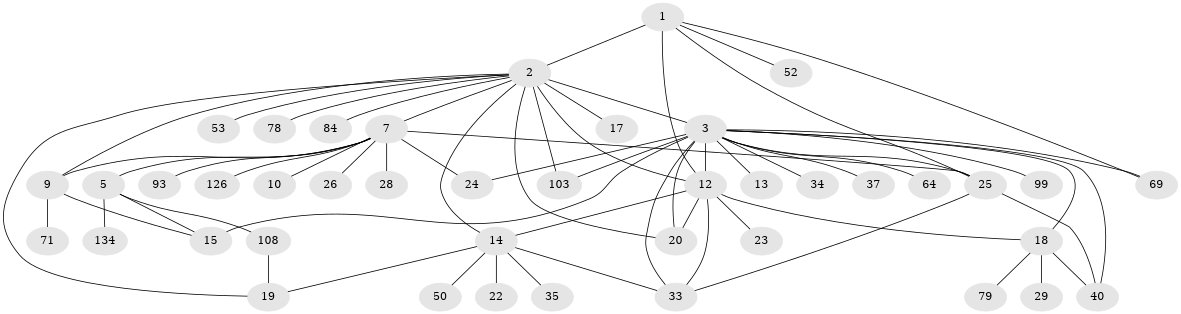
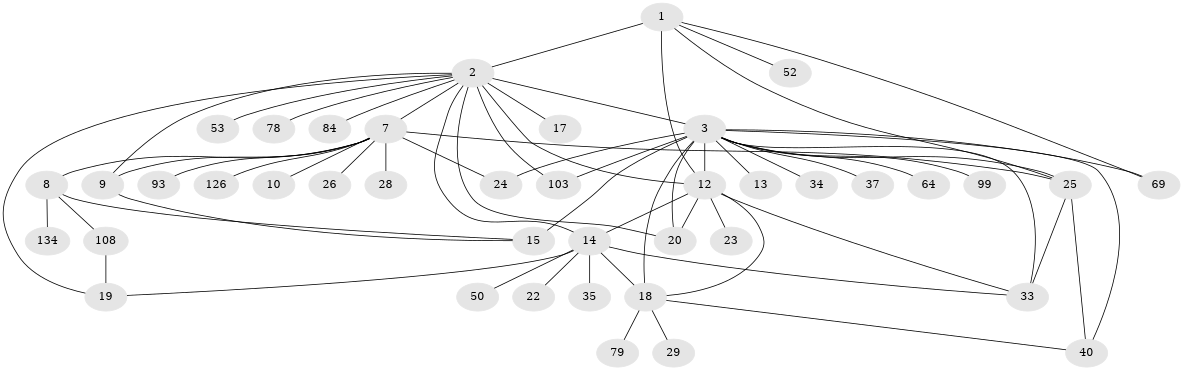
  graph {
    node [color=gray90 style=filled]
    1 [super="+32+44+133+97+83+6"]
    2 [super="+5+61+110+118+72"]
    12 [super="+67+77+95+104+43+57+48"]
    25 [super="+27"]
    52 [super="+88"]
    69 [super="+100"]
    3 [super="+4+56+74+31+65+42+114+122+146+141+123+145+132+86+76+46+11+54"]
    7
    9 [super="+38+96+84+41+60+16"]
    14 [super="+21"]
    17
    19 [super="+126"]
    20 [super="+47"]
    53
    78
    n16 [label=84]
    103 [super="+127"]
    18 [super="+39+30"]
    33 [super="+75+98"]
    23
    40 [super="+82"]
    13
    24
    34
    37 [super="+112+138"]
    64 [super="+120"]
    99 [super="+119"]
    15 [super="+66"]
-   8 [label=5]
+   8
    10
    26
    28
    93 [super="+109"]
    n34 [label=126]
-   71
    22
    35
    50
    29
    79
    108
    134
    1 -- 2 [weight=3]
    1 -- 12
    1 -- 25
    1 -- 52
    1 -- 69
    2 -- 12 [weight=3]
    2 -- 3 [weight=2]
    2 -- 7 [weight=2]
    2 -- 9
    2 -- 14
    2 -- 17
    2 -- 19
    2 -- 20 [weight=2]
    2 -- 53
    2 -- 78
    2 -- n16
    2 -- 103
    12 -- 14
    12 -- 20 [weight=2]
    12 -- 18
    12 -- 33
    12 -- 23
    25 -- 33 [weight=2]
    25 -- 40
    3 -- 12 [weight=3]
    3 -- 25
    3 -- 69
    3 -- 20
    3 -- 103
    3 -- 18 [weight=2]
    3 -- 33 [weight=2]
    3 -- 40
    3 -- 13
    3 -- 24 [weight=2]
    3 -- 34
    3 -- 37
    3 -- 64
    3 -- 99 [weight=2]
    3 -- 15 [weight=3]
    7 -- 25 [weight=2]
    7 -- 9
    7 -- 24
    7 -- 8
    7 -- 10
    7 -- 26
    7 -- 28
    7 -- 93
    7 -- n34
    9 -- 15
-   9 -- 71
    14 -- 19
+   14 -- 18 [weight=2]
    14 -- 33
    14 -- 22
    14 -- 35
    14 -- 50
    18 -- 40
    18 -- 29
    18 -- 79
    8 -- 15
    8 -- 108
    8 -- 134
    108 -- 19
  }
